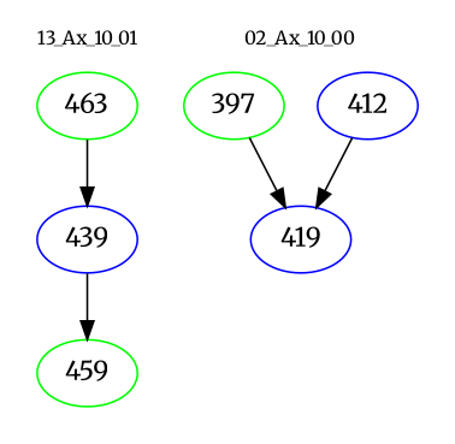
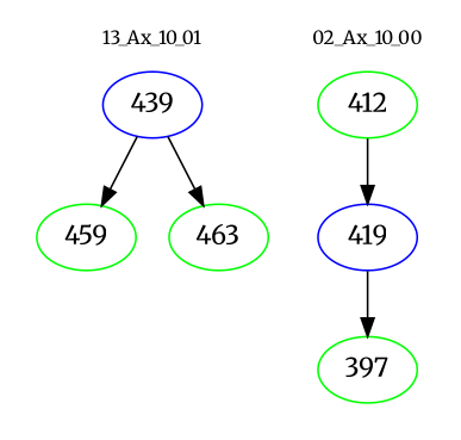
  digraph {
    fontname=Merriweather
    node [color=green fontname=Merriweather]
    edge [color=black fontname=Merriweather]
    n1 [label=459]
    n2 [color=blue label=439]
    n3 [label=463]
-   n4 [color=blue label=412]
+   n4 [label=412]
    n5 [color=blue label=419]
    n6 [label=397]
    subgraph cluster_1 {
      color=white
      fontsize=10
      label="13_Ax_10_01"
      n1
      n2
      n3
    }
    subgraph cluster_2 {
      color=white
      fontsize=10
      label="02_Ax_10_00"
      n4
      n5
      n6
    }
    n2 -> n1
-   n3 -> n2
+   n2 -> n3
    n4 -> n5
-   n6 -> n5
+   n5 -> n6
  }
